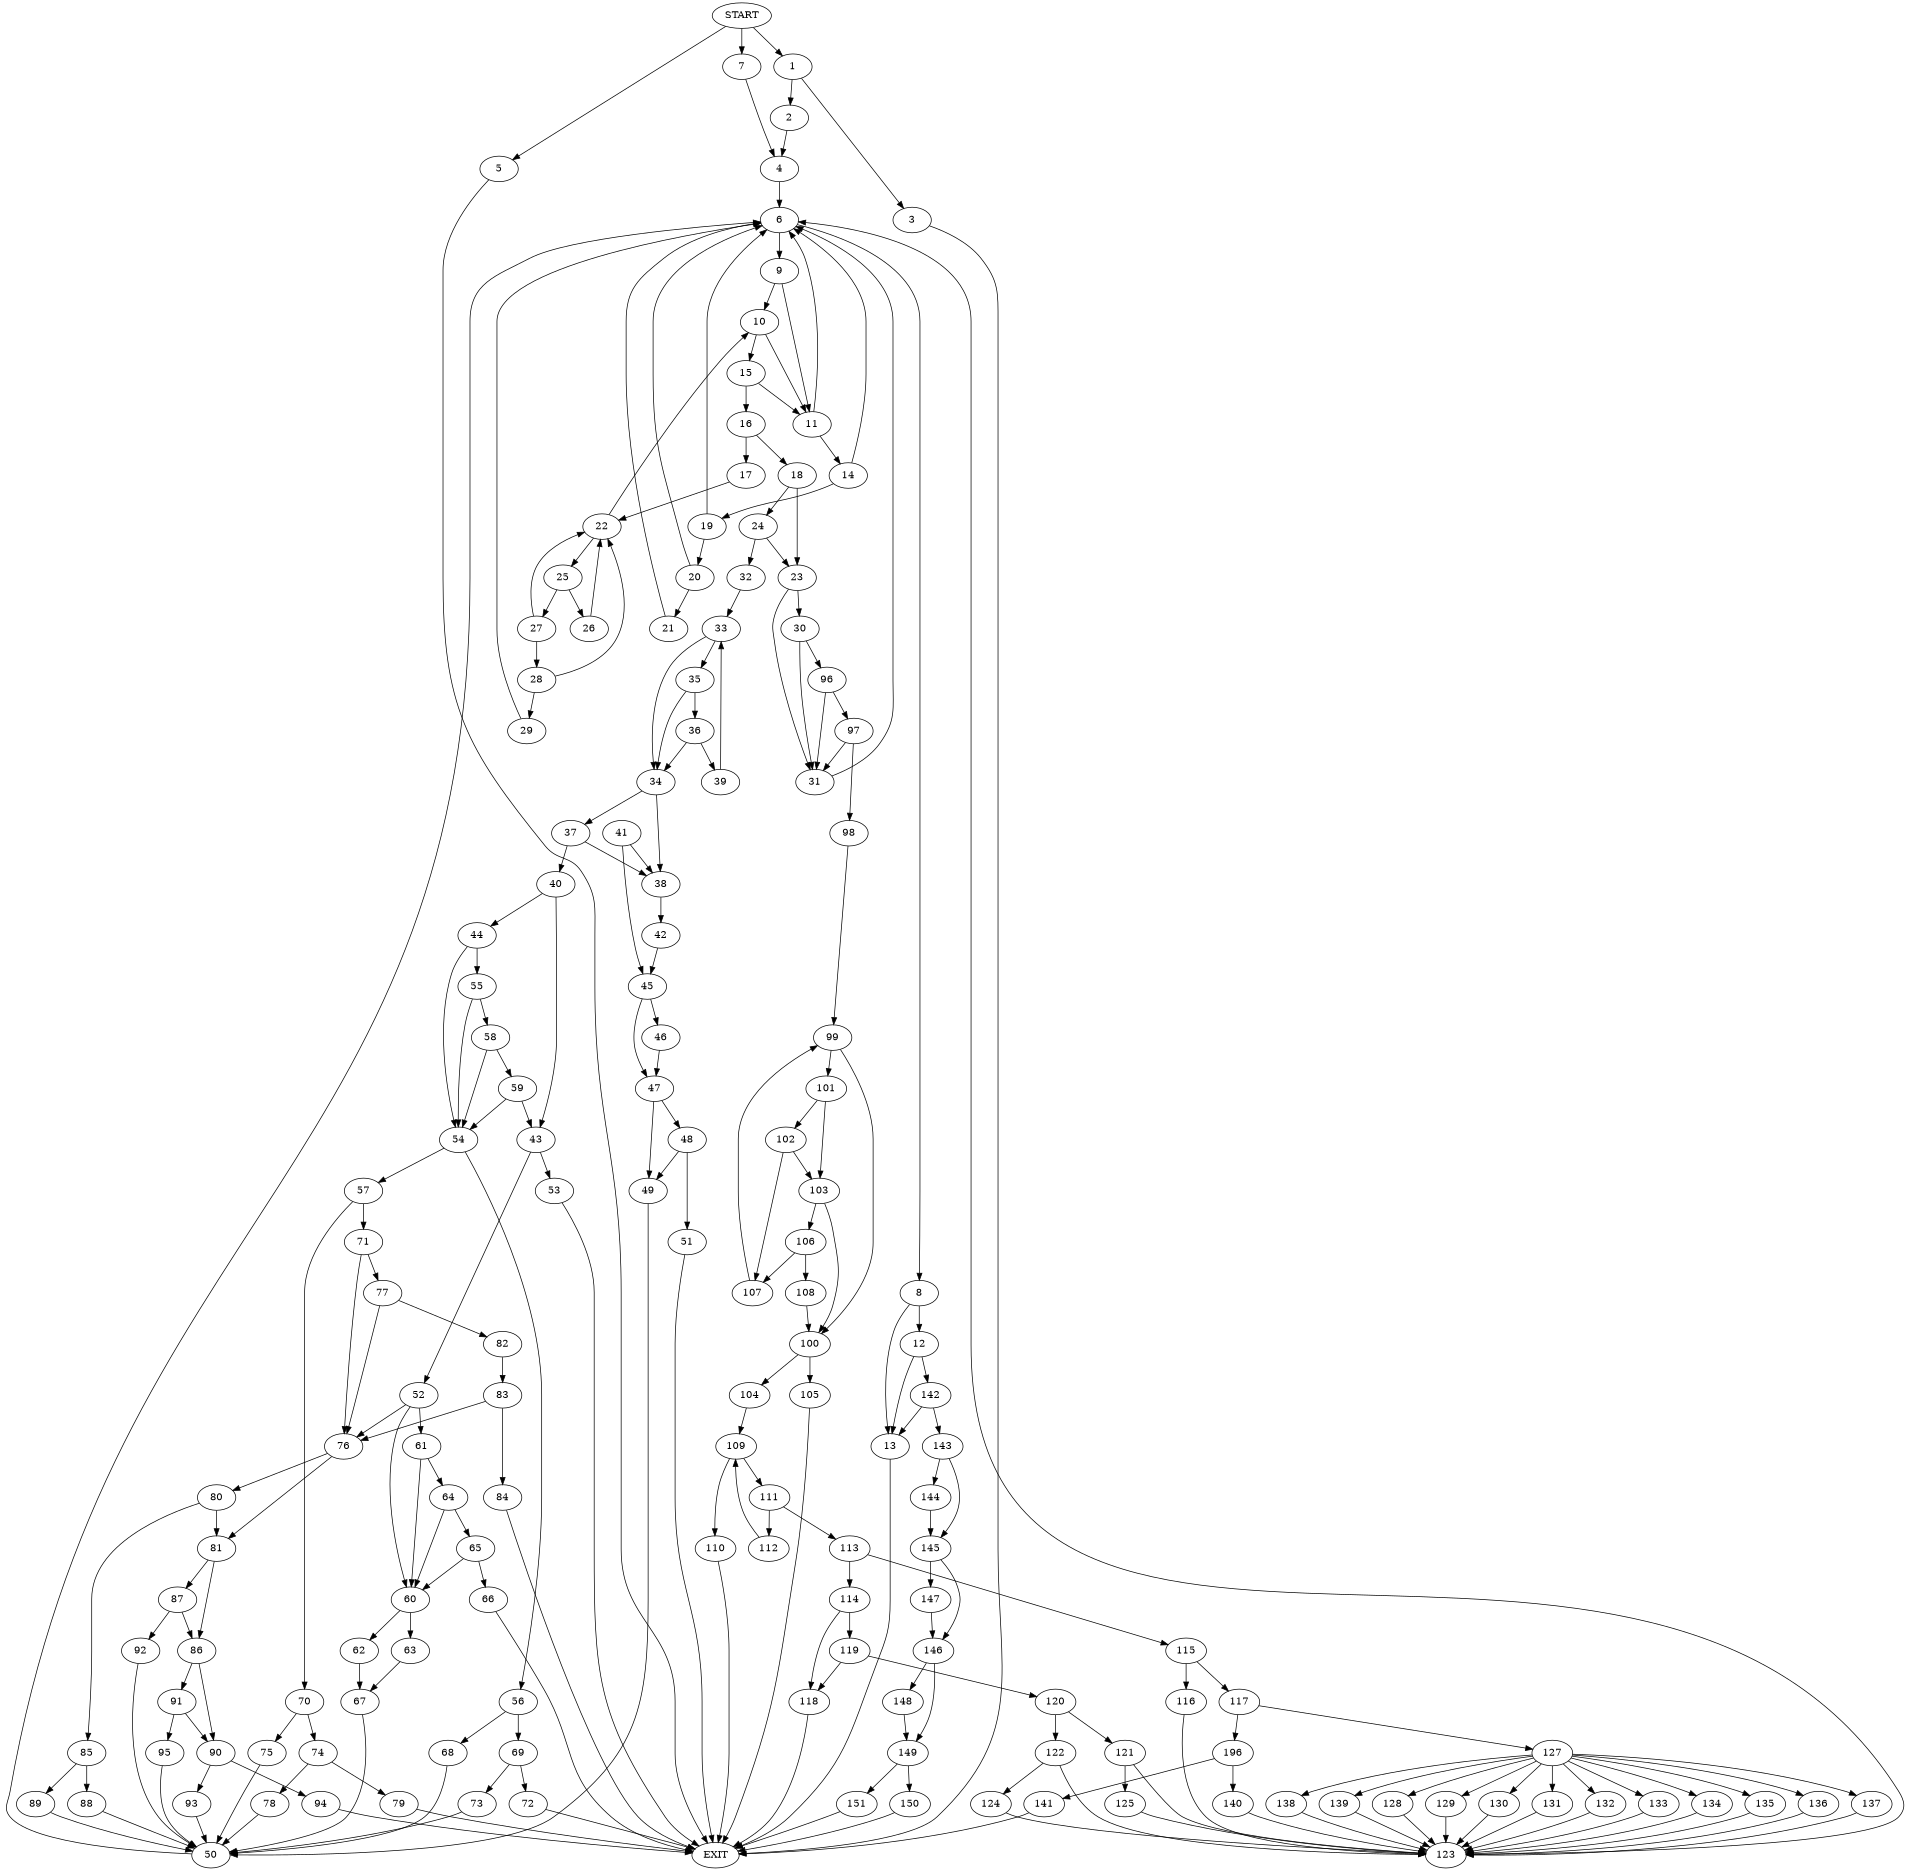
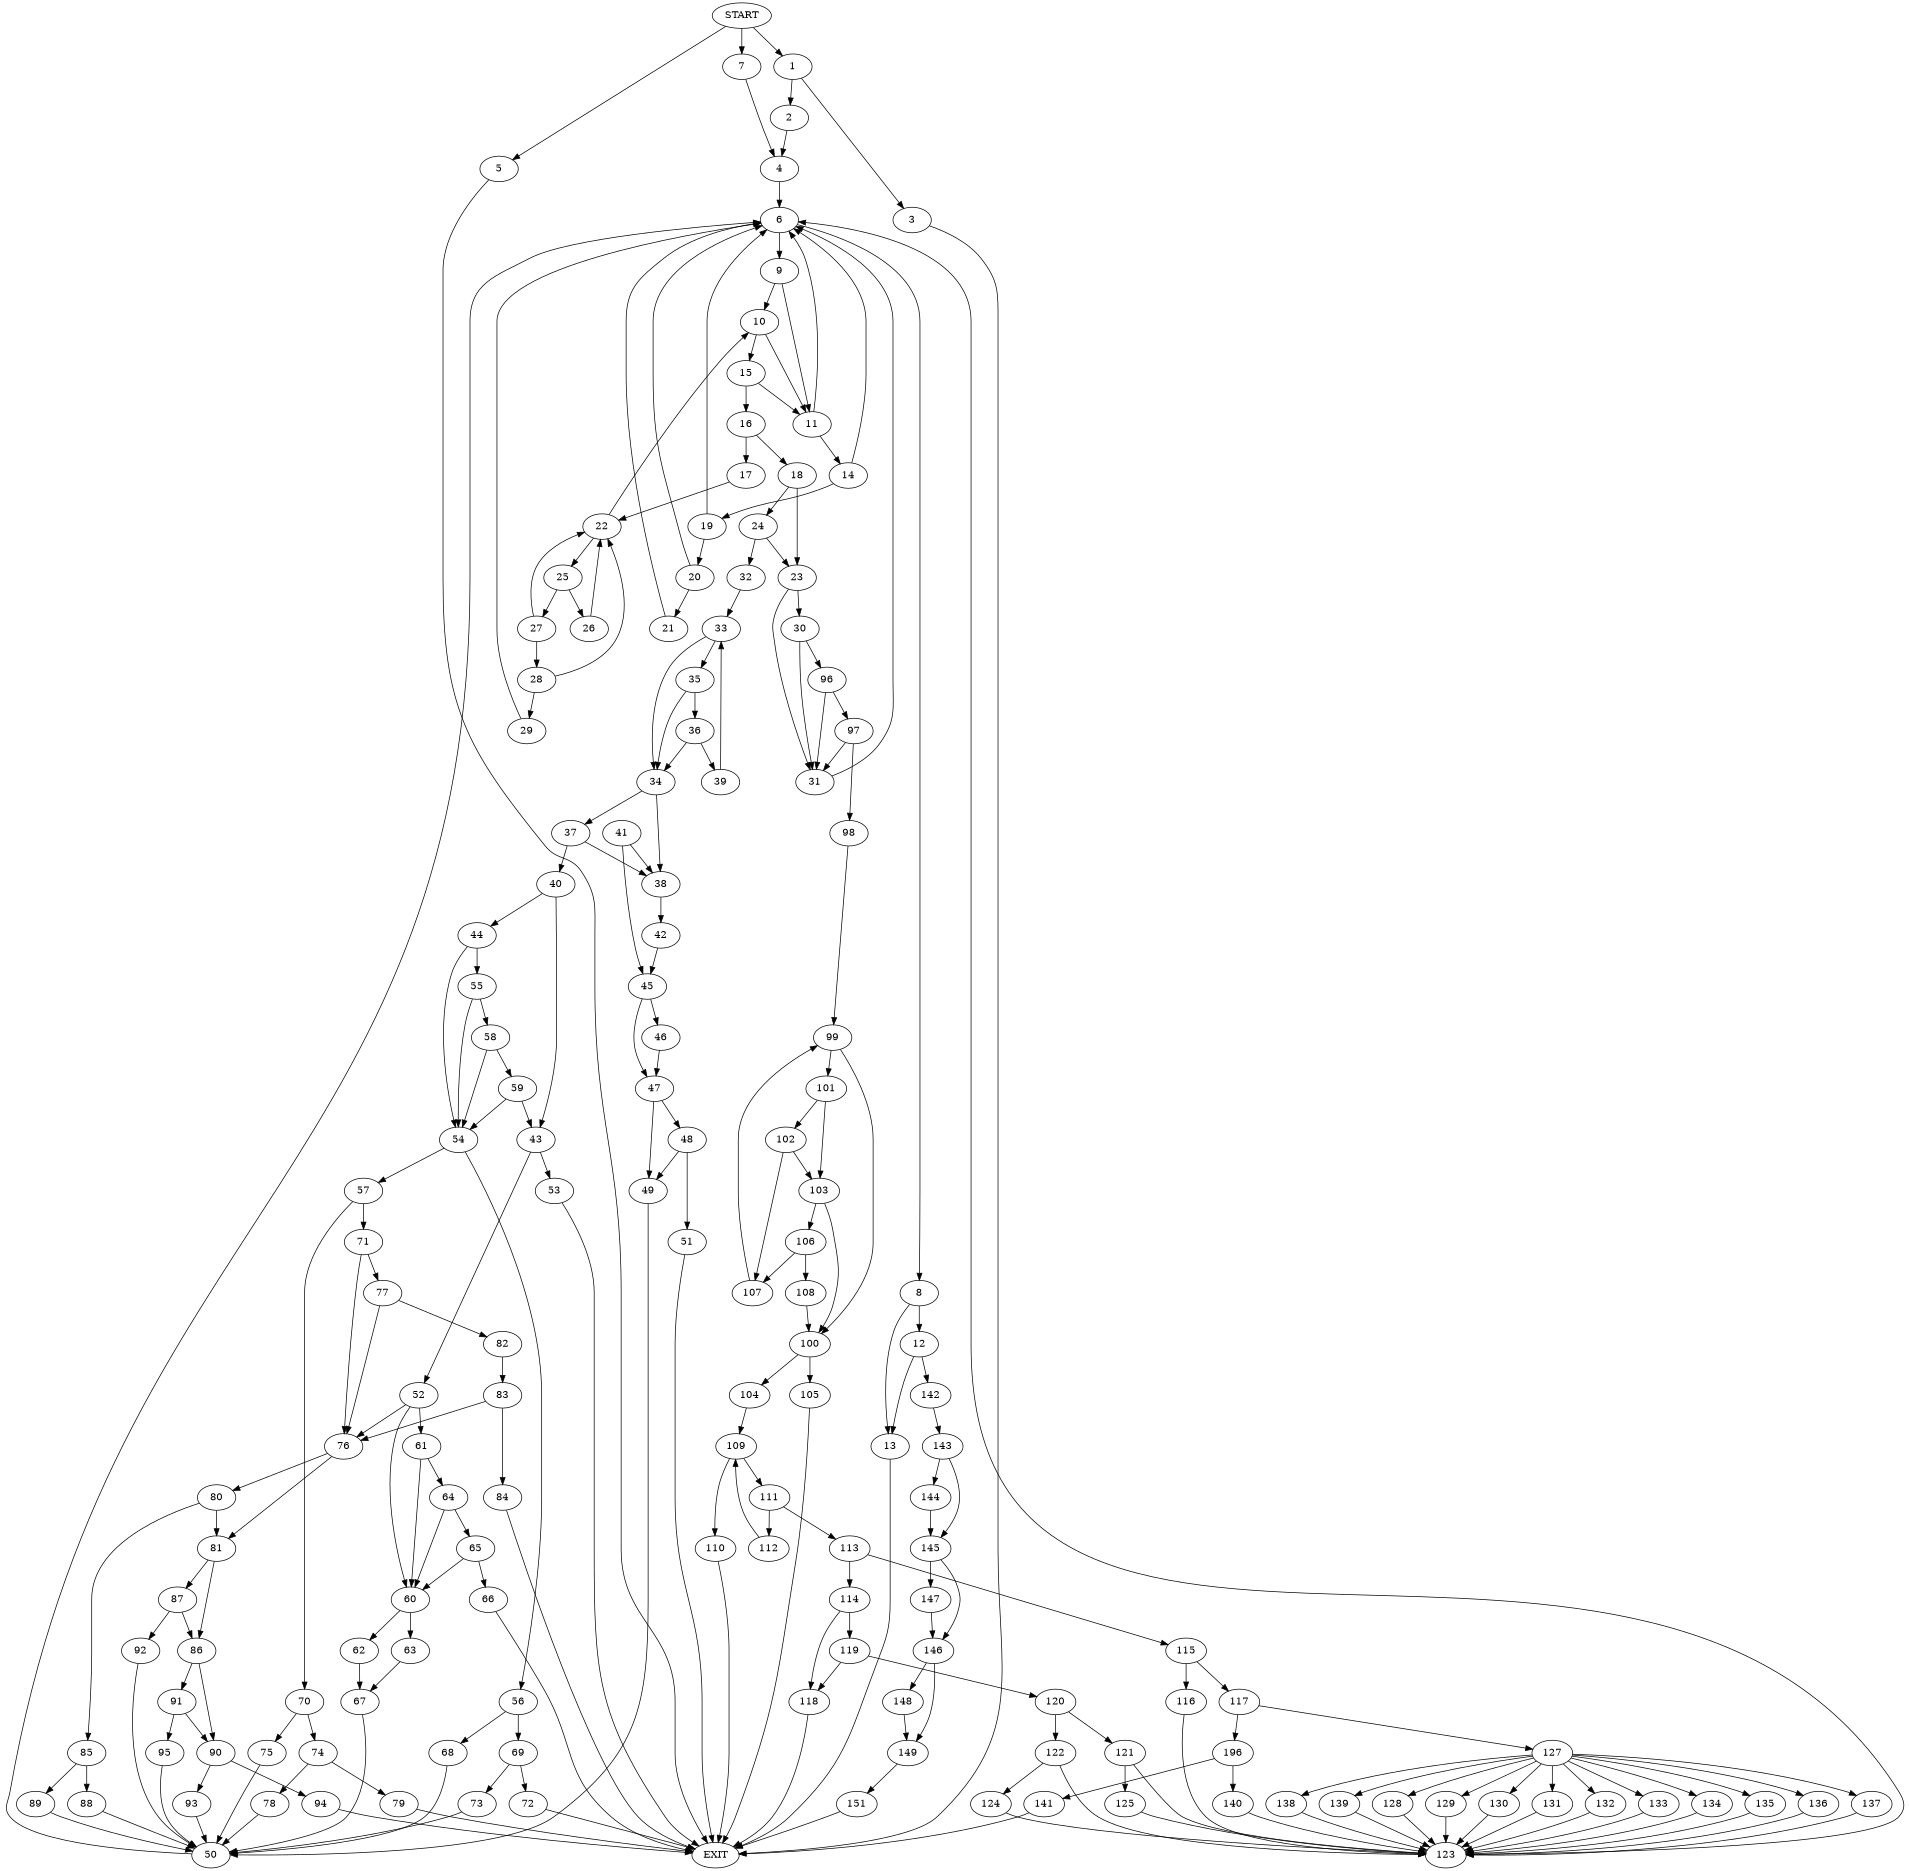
  digraph {
    n1 [label=START]
    1
    5
    7
    2
    3
    n7 [label=EXIT]
    4
    6
    8
    9
    12
    13
    10
    11
    142
    15
    14
    16
    19
    143
    20
    17
    18
    22
    23
    24
    25
    30
    31
    32
    21
    26
    27
    96
    33
    28
    29
    97
    34
    35
    37
    38
    36
    40
    42
    39
    43
    44
    41
    45
    52
    53
    54
    55
    46
    47
    60
    61
    76
    56
    57
    58
    48
    49
    51
    50
    62
    63
    64
    68
    69
    70
    71
    59
    72
    73
    74
    75
    77
    67
    65
    66
    78
    79
    80
    81
    82
    85
    86
    87
    83
    88
    89
    90
    91
    92
    84
    93
    94
    95
    98
    99
    100
    101
    104
    105
    102
    103
    109
    107
    106
    108
    110
    111
    112
    113
    114
    115
    118
    119
    116
    117
    120
    123
    n126 [label=196]
    127
    140
    141
    128
    129
    130
    131
    132
    133
    134
    135
    136
    137
    138
    139
    121
    122
    125
    124
    144
    145
    146
    147
    148
    149
-   150
    151
    n1 -> 1
    n1 -> 5
    n1 -> 7
    1 -> 2
    1 -> 3
    5 -> n7
    7 -> 4
    2 -> 4
    3 -> n7
    4 -> 6
    6 -> 8
    6 -> 9
    8 -> 12
    8 -> 13
    9 -> 10
    9 -> 11
    12 -> 13
    12 -> 142
    13 -> n7
    10 -> 11
    10 -> 15
    11 -> 6
    11 -> 14
-   142 -> 13
    142 -> 143
    15 -> 11
    15 -> 16
    14 -> 6
    14 -> 19
    16 -> 17
    16 -> 18
    19 -> 6
    19 -> 20
    143 -> 144
    143 -> 145
    20 -> 6
    20 -> 21
    17 -> 22
    18 -> 23
    18 -> 24
    22 -> 10
    22 -> 25
    23 -> 30
    23 -> 31
    24 -> 23
    24 -> 32
    25 -> 26
    25 -> 27
    30 -> 31
    30 -> 96
    31 -> 6
    32 -> 33
    21 -> 6
    26 -> 22
    27 -> 22
    27 -> 28
    96 -> 31
    96 -> 97
    33 -> 34
    33 -> 35
    28 -> 22
    28 -> 29
    29 -> 6
    97 -> 31
    97 -> 98
    34 -> 37
    34 -> 38
    35 -> 34
    35 -> 36
    37 -> 38
    37 -> 40
    38 -> 42
    36 -> 34
    36 -> 39
    40 -> 43
    40 -> 44
    42 -> 45
    39 -> 33
    43 -> 52
    43 -> 53
    44 -> 54
    44 -> 55
    41 -> 38
    41 -> 45
    45 -> 46
    45 -> 47
    52 -> 60
    52 -> 61
    52 -> 76
    53 -> n7
    54 -> 56
    54 -> 57
    55 -> 54
    55 -> 58
    46 -> 47
    47 -> 48
    47 -> 49
    60 -> 62
    60 -> 63
    61 -> 60
    61 -> 64
    76 -> 80
    76 -> 81
    56 -> 68
    56 -> 69
    57 -> 70
    57 -> 71
    58 -> 54
    58 -> 59
    48 -> 49
    48 -> 51
    49 -> 50
    51 -> n7
    50 -> 6
    62 -> 67
    63 -> 67
    64 -> 60
    64 -> 65
    68 -> 50
    69 -> 72
    69 -> 73
    70 -> 74
    70 -> 75
    71 -> 76
    71 -> 77
    59 -> 43
    59 -> 54
    72 -> n7
    73 -> 50
    74 -> 78
    74 -> 79
    75 -> 50
    77 -> 76
    77 -> 82
    67 -> 50
    65 -> 60
    65 -> 66
    66 -> n7
    78 -> 50
    79 -> n7
    80 -> 81
    80 -> 85
    81 -> 86
    81 -> 87
    82 -> 83
    85 -> 88
    85 -> 89
    86 -> 90
    86 -> 91
    87 -> 86
    87 -> 92
    83 -> 76
    83 -> 84
    88 -> 50
    89 -> 50
    90 -> 93
    90 -> 94
    91 -> 90
    91 -> 95
    92 -> 50
    84 -> n7
    93 -> 50
    94 -> n7
    95 -> 50
    98 -> 99
    99 -> 100
    99 -> 101
    100 -> 104
    100 -> 105
    101 -> 102
    101 -> 103
    104 -> 109
    105 -> n7
    102 -> 103
    102 -> 107
    103 -> 100
    103 -> 106
    109 -> 110
    109 -> 111
    107 -> 99
    106 -> 107
    106 -> 108
    108 -> 100
    110 -> n7
    111 -> 112
    111 -> 113
    112 -> 109
    113 -> 114
    113 -> 115
    114 -> 118
    114 -> 119
    115 -> 116
    115 -> 117
    118 -> n7
    119 -> 118
    119 -> 120
    116 -> 123
    117 -> n126
    117 -> 127
    120 -> 121
    120 -> 122
    123 -> 6
    n126 -> 140
    n126 -> 141
    127 -> 128
    127 -> 129
    127 -> 130
    127 -> 131
    127 -> 132
    127 -> 133
    127 -> 134
    127 -> 135
    127 -> 136
    127 -> 137
    127 -> 138
    127 -> 139
    140 -> 123
    141 -> n7
    128 -> 123
    129 -> 123
    130 -> 123
    131 -> 123
    132 -> 123
    133 -> 123
    134 -> 123
    135 -> 123
    136 -> 123
    137 -> 123
    138 -> 123
    139 -> 123
    121 -> 123
    121 -> 125
    122 -> 123
    122 -> 124
    125 -> 123
    124 -> 123
    144 -> 145
    145 -> 146
    145 -> 147
    146 -> 148
    146 -> 149
    147 -> 146
    148 -> 149
-   149 -> 150
    149 -> 151
-   150 -> n7
    151 -> n7
  }
